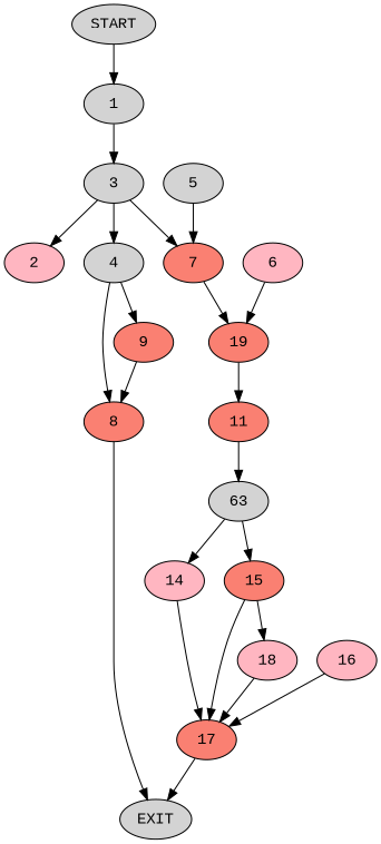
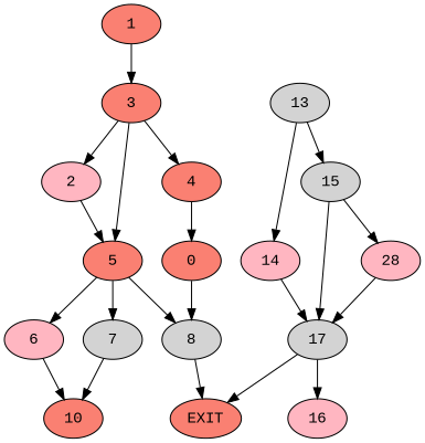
  digraph {
    fontname="Liberation Mono"
    node [fillcolor=salmon fontname="Liberation Mono" style=filled]
    edge [fontname="Liberation Mono"]
-   n1 [fillcolor=lightgrey label=START]
-   1 [fillcolor=lightgrey]
-   3 [fillcolor=lightgrey]
-   n4 [fillcolor=lightgrey label=EXIT]
+   1
+   3
+   n4 [label=EXIT]
    2 [fillcolor=lightpink]
-   5 [fillcolor=lightgrey]
-   4 [fillcolor=lightgrey]
+   5
+   4
    6 [fillcolor=lightpink]
-   7
-   8
-   9
-   10 [label=19]
-   11
-   13 [fillcolor=lightgrey label=63]
+   7 [fillcolor=lightgrey]
+   8 [fillcolor=lightgrey]
+   9 [label=0]
+   10
+   13 [fillcolor=lightgrey]
    14 [fillcolor=lightpink]
-   15
-   17
-   18 [fillcolor=lightpink]
+   15 [fillcolor=lightgrey]
+   17 [fillcolor=lightgrey]
+   18 [fillcolor=lightpink label=28]
    16 [fillcolor=lightpink]
-   n1 -> 1
    1 -> 3
    3 -> 2
-   3 -> 7
+   3 -> 5
    3 -> 4
+   2 -> 5
+   5 -> 6
    5 -> 7
-   4 -> 8
+   5 -> 8
    4 -> 9
    6 -> 10
    7 -> 10
    8 -> n4
    9 -> 8
-   10 -> 11
-   11 -> 13
    13 -> 14
    13 -> 15
    14 -> 17
    15 -> 17
    15 -> 18
    17 -> n4
    18 -> 17
-   16 -> 17
+   17 -> 16
  }
